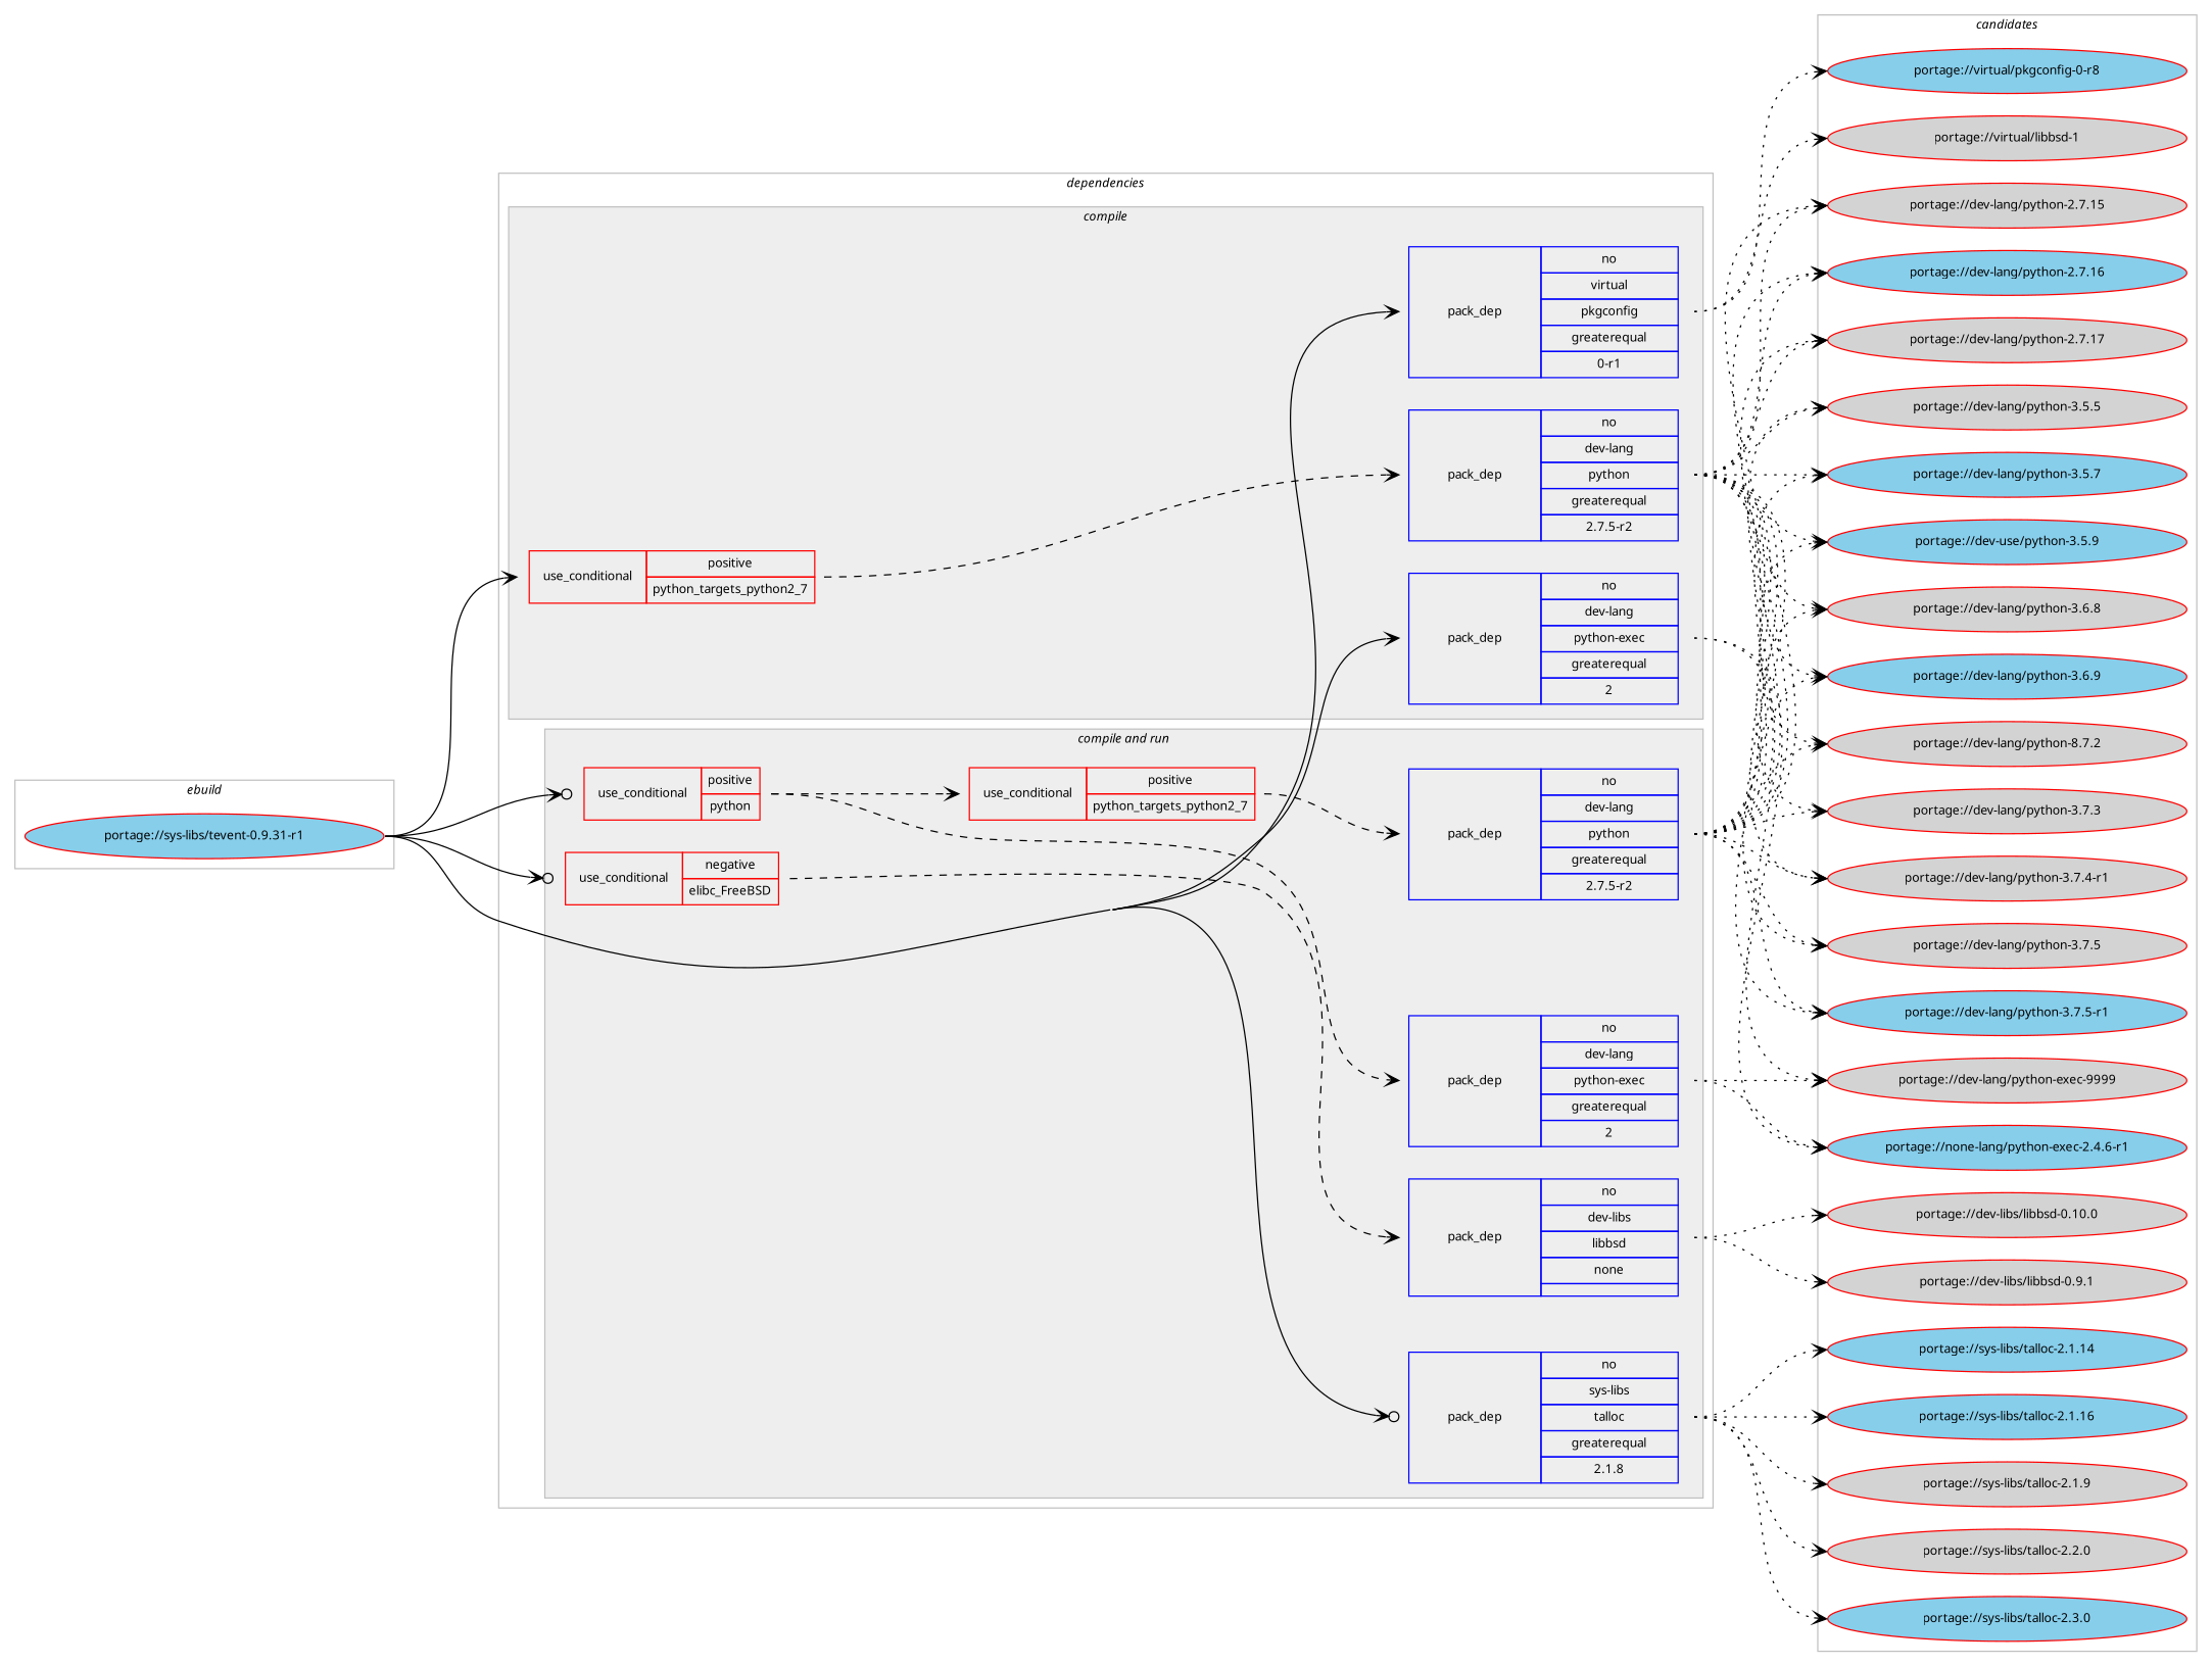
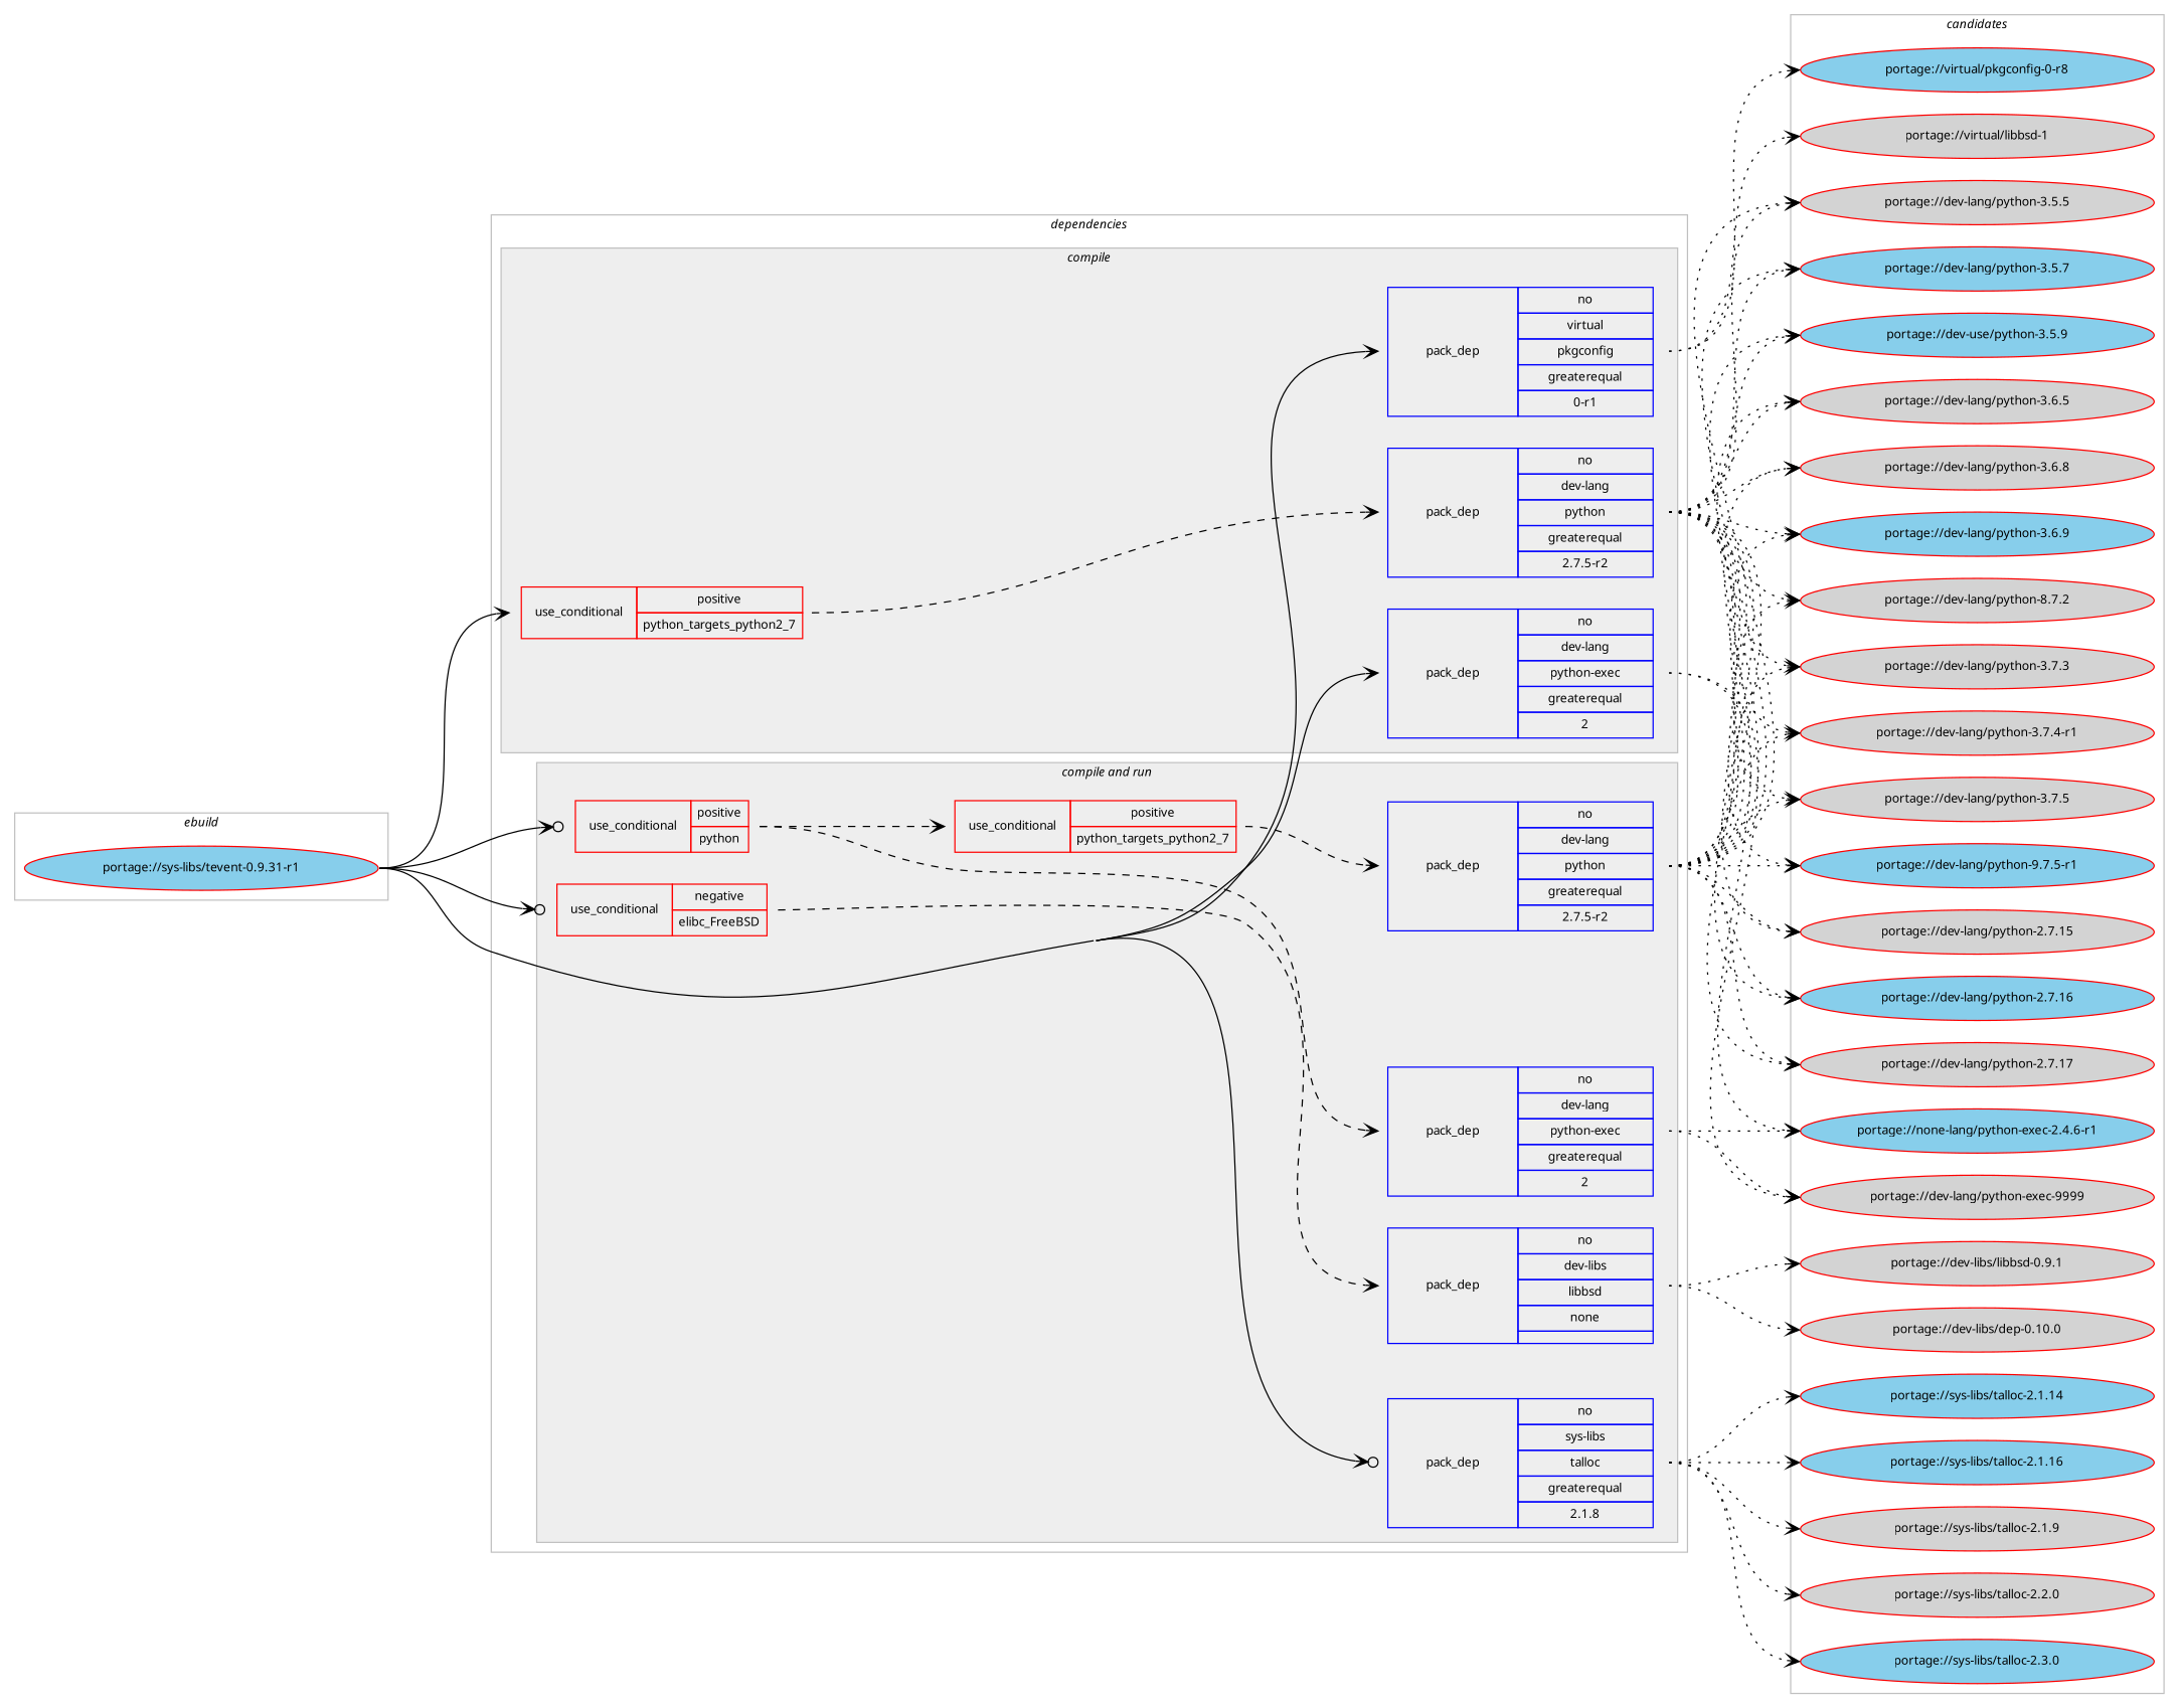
  digraph {
    compound=true
    concentrate=true
    fontname="Noto Sans"
    fontsize=10
    newrank=true
    rankdir=LR
    ranksep=1.5
    node [color=red fillcolor=lightgrey fontname="Noto Sans" fontsize=10 style=filled]
    edge [arrowhead=vee fontname="Noto Sans" headport=w style=dotted tailport=e weight=100]
    n1 [fillcolor=skyblue label="portage://sys-libs/tevent-0.9.31-r1" width=4]
    n2 [color=blue label=<<TABLE BORDER="0" CELLBORDER="1" CELLSPACING="0" CELLPADDING="4" WIDTH="220"><TR><TD ROWSPAN="6" CELLPADDING="30">pack_dep</TD></TR><TR><TD WIDTH="110">no</TD></TR><TR><TD>dev-lang</TD></TR><TR><TD>python</TD></TR><TR><TD>greaterequal</TD></TR><TR><TD>2.7.5-r2</TD></TR></TABLE>> shape=none fillcolor="" style=""]
    n3 [label=<<TABLE BORDER="0" CELLBORDER="1" CELLSPACING="0" CELLPADDING="4"><TR><TD ROWSPAN="3" CELLPADDING="10">use_conditional</TD></TR><TR><TD>positive</TD></TR><TR><TD>python_targets_python2_7</TD></TR></TABLE>> shape=none fillcolor="" style=""]
    n4 [color=blue label=<<TABLE BORDER="0" CELLBORDER="1" CELLSPACING="0" CELLPADDING="4" WIDTH="220"><TR><TD ROWSPAN="6" CELLPADDING="30">pack_dep</TD></TR><TR><TD WIDTH="110">no</TD></TR><TR><TD>dev-lang</TD></TR><TR><TD>python-exec</TD></TR><TR><TD>greaterequal</TD></TR><TR><TD>2</TD></TR></TABLE>> shape=none fillcolor="" style=""]
    n5 [color=blue label=<<TABLE BORDER="0" CELLBORDER="1" CELLSPACING="0" CELLPADDING="4" WIDTH="220"><TR><TD ROWSPAN="6" CELLPADDING="30">pack_dep</TD></TR><TR><TD WIDTH="110">no</TD></TR><TR><TD>virtual</TD></TR><TR><TD>pkgconfig</TD></TR><TR><TD>greaterequal</TD></TR><TR><TD>0-r1</TD></TR></TABLE>> shape=none fillcolor="" style=""]
    n6 [color=blue label=<<TABLE BORDER="0" CELLBORDER="1" CELLSPACING="0" CELLPADDING="4" WIDTH="220"><TR><TD ROWSPAN="6" CELLPADDING="30">pack_dep</TD></TR><TR><TD WIDTH="110">no</TD></TR><TR><TD>dev-libs</TD></TR><TR><TD>libbsd</TD></TR><TR><TD>none</TD></TR><TR><TD></TD></TR></TABLE>> shape=none fillcolor="" style=""]
    n7 [label=<<TABLE BORDER="0" CELLBORDER="1" CELLSPACING="0" CELLPADDING="4"><TR><TD ROWSPAN="3" CELLPADDING="10">use_conditional</TD></TR><TR><TD>negative</TD></TR><TR><TD>elibc_FreeBSD</TD></TR></TABLE>> shape=none fillcolor="" style=""]
    n8 [color=blue label=<<TABLE BORDER="0" CELLBORDER="1" CELLSPACING="0" CELLPADDING="4" WIDTH="220"><TR><TD ROWSPAN="6" CELLPADDING="30">pack_dep</TD></TR><TR><TD WIDTH="110">no</TD></TR><TR><TD>dev-lang</TD></TR><TR><TD>python</TD></TR><TR><TD>greaterequal</TD></TR><TR><TD>2.7.5-r2</TD></TR></TABLE>> shape=none fillcolor="" style=""]
    n9 [label=<<TABLE BORDER="0" CELLBORDER="1" CELLSPACING="0" CELLPADDING="4"><TR><TD ROWSPAN="3" CELLPADDING="10">use_conditional</TD></TR><TR><TD>positive</TD></TR><TR><TD>python_targets_python2_7</TD></TR></TABLE>> shape=none fillcolor="" style=""]
    n10 [color=blue label=<<TABLE BORDER="0" CELLBORDER="1" CELLSPACING="0" CELLPADDING="4" WIDTH="220"><TR><TD ROWSPAN="6" CELLPADDING="30">pack_dep</TD></TR><TR><TD WIDTH="110">no</TD></TR><TR><TD>dev-lang</TD></TR><TR><TD>python-exec</TD></TR><TR><TD>greaterequal</TD></TR><TR><TD>2</TD></TR></TABLE>> shape=none fillcolor="" style=""]
    n11 [label=<<TABLE BORDER="0" CELLBORDER="1" CELLSPACING="0" CELLPADDING="4"><TR><TD ROWSPAN="3" CELLPADDING="10">use_conditional</TD></TR><TR><TD>positive</TD></TR><TR><TD>python</TD></TR></TABLE>> shape=none fillcolor="" style=""]
    n12 [color=blue label=<<TABLE BORDER="0" CELLBORDER="1" CELLSPACING="0" CELLPADDING="4" WIDTH="220"><TR><TD ROWSPAN="6" CELLPADDING="30">pack_dep</TD></TR><TR><TD WIDTH="110">no</TD></TR><TR><TD>sys-libs</TD></TR><TR><TD>talloc</TD></TR><TR><TD>greaterequal</TD></TR><TR><TD>2.1.8</TD></TR></TABLE>> shape=none fillcolor="" style=""]
    n13 [label="portage://dev-lang/python-2.7.15" width=4]
    n14 [fillcolor=skyblue label="portage://dev-lang/python-2.7.16" width=4]
    n15 [label="portage://dev-lang/python-2.7.17" width=4]
    n16 [label="portage://dev-lang/python-3.5.5" width=4]
    n17 [fillcolor=skyblue label="portage://dev-lang/python-3.5.7" width=4]
    n18 [fillcolor=skyblue label="portage://dev-use/python-3.5.9" width=4]
+   n19 [label="portage://dev-lang/python-3.6.5" width=4]
    n20 [label="portage://dev-lang/python-3.6.8" width=4]
    n21 [fillcolor=skyblue label="portage://dev-lang/python-3.6.9" width=4]
    n22 [label="portage://dev-lang/python-8.7.2" width=4]
    n23 [label="portage://dev-lang/python-3.7.3" width=4]
    n24 [label="portage://dev-lang/python-3.7.4-r1" width=4]
    n25 [label="portage://dev-lang/python-3.7.5" width=4]
-   n26 [fillcolor=skyblue label="portage://dev-lang/python-3.7.5-r1" width=4]
+   n26 [fillcolor=skyblue label="portage://dev-lang/python-9.7.5-r1" width=4]
    n27 [fillcolor=skyblue label="portage://none-lang/python-exec-2.4.6-r1" width=4]
    n28 [label="portage://dev-lang/python-exec-9999" width=4]
    n29 [fillcolor=skyblue label="portage://virtual/pkgconfig-0-r8" width=4]
    n30 [label="portage://virtual/libbsd-1" width=4]
-   n31 [label="portage://dev-libs/libbsd-0.10.0" width=4]
+   n31 [label="portage://dev-libs/dep-0.10.0" width=4]
    n32 [label="portage://dev-libs/libbsd-0.9.1" width=4]
    n33 [fillcolor=skyblue label="portage://sys-libs/talloc-2.1.14" width=4]
    n34 [fillcolor=skyblue label="portage://sys-libs/talloc-2.1.16" width=4]
    n35 [label="portage://sys-libs/talloc-2.1.9" width=4]
    n36 [label="portage://sys-libs/talloc-2.2.0" width=4]
    n37 [fillcolor=skyblue label="portage://sys-libs/talloc-2.3.0" width=4]
    subgraph cluster_1 {
      color=gray
      label=<<i>ebuild</i>>
      rank=same
      n1
    }
    subgraph cluster_2 {
      color=gray
      label=<<i>dependencies</i>>
      subgraph cluster_3 {
        color=gray
        fillcolor="#eeeeee"
        label=<<i>compile</i>>
        style=filled
        subgraph sub_4 {
          color=gray
          fillcolor="#eeeeee"
          label=<<i>compile</i>>
          style=filled
          n4
        }
        subgraph sub_5 {
          color=gray
          fillcolor="#eeeeee"
          label=<<i>compile</i>>
          style=filled
          n3
          subgraph sub_6 {
            color=gray
            fillcolor="#eeeeee"
            label=<<i>compile</i>>
            style=filled
            n2
          }
        }
        subgraph sub_7 {
          color=gray
          fillcolor="#eeeeee"
          label=<<i>compile</i>>
          style=filled
          n5
        }
      }
      subgraph cluster_8 {
        color=gray
        fillcolor="#eeeeee"
        label=<<i>compile and run</i>>
        style=filled
        subgraph sub_9 {
          color=gray
          fillcolor="#eeeeee"
          label=<<i>compile and run</i>>
          style=filled
          n7
          subgraph sub_10 {
            color=gray
            fillcolor="#eeeeee"
            label=<<i>compile and run</i>>
            style=filled
            n6
          }
        }
        subgraph sub_11 {
          color=gray
          fillcolor="#eeeeee"
          label=<<i>compile and run</i>>
          style=filled
          n11
          subgraph sub_12 {
            color=gray
            fillcolor="#eeeeee"
            label=<<i>compile and run</i>>
            style=filled
            n9
            subgraph sub_13 {
              color=gray
              fillcolor="#eeeeee"
              label=<<i>compile and run</i>>
              style=filled
              n8
            }
          }
          subgraph sub_14 {
            color=gray
            fillcolor="#eeeeee"
            label=<<i>compile and run</i>>
            style=filled
            n10
          }
        }
        subgraph sub_15 {
          color=gray
          fillcolor="#eeeeee"
          label=<<i>compile and run</i>>
          style=filled
          n12
        }
      }
      subgraph cluster_16 {
        color=gray
        fillcolor="#eeeeee"
        label=<<i>run</i>>
        style=filled
      }
    }
    subgraph cluster_17 {
      color=gray
      label=<<i>candidates</i>>
      rank=same
      subgraph sub_18 {
        color=black
        label=<<i>candidates</i>>
        nodesep=1
        rank=same
        n13
        n14
        n15
        n16
        n17
        n18
+       n19
        n20
        n21
        n22
        n23
        n24
        n25
        n26
      }
      subgraph sub_19 {
        color=black
        label=<<i>candidates</i>>
        nodesep=1
        rank=same
        n27
        n28
      }
      subgraph sub_20 {
        color=black
        label=<<i>candidates</i>>
        nodesep=1
        rank=same
        n29
        n30
      }
      subgraph sub_21 {
        color=black
        label=<<i>candidates</i>>
        nodesep=1
        rank=same
        n31
        n32
      }
      subgraph sub_22 {
        color=black
        label=<<i>candidates</i>>
        nodesep=1
        rank=same
        n13
        n14
        n15
        n16
        n17
        n18
+       n19
        n20
        n21
        n22
        n23
        n24
        n25
        n26
      }
      subgraph sub_23 {
        color=black
        label=<<i>candidates</i>>
        nodesep=1
        rank=same
        n27
        n28
      }
      subgraph sub_24 {
        color=black
        label=<<i>candidates</i>>
        nodesep=1
        rank=same
        n33
        n34
        n35
        n36
        n37
      }
    }
    n1 -> n3 [style=solid weight=20]
    n1 -> n4 [style=solid weight=20]
    n1 -> n5 [style=solid weight=20]
    n1 -> n7 [arrowhead=odotvee style=solid weight=20]
    n1 -> n11 [arrowhead=odotvee style=solid weight=20]
    n1 -> n12 [arrowhead=odotvee style=solid weight=20]
    n2 -> n13
    n2 -> n14
    n2 -> n15
    n2 -> n16
    n2 -> n17
    n2 -> n18
+   n2 -> n19
    n2 -> n20
    n2 -> n21
    n2 -> n22
    n2 -> n23
    n2 -> n24
    n2 -> n25
    n2 -> n26
    n3 -> n2 [style=dashed weight=20]
    n4 -> n27
    n4 -> n28
    n5 -> n29
    n5 -> n30
    n6 -> n31
    n6 -> n32
    n7 -> n6 [style=dashed weight=20]
    n8 -> n13
    n8 -> n14
    n8 -> n15
    n8 -> n16
    n8 -> n17
    n8 -> n18
+   n8 -> n19
    n8 -> n20
    n8 -> n21
    n8 -> n22
    n8 -> n23
    n8 -> n24
    n8 -> n25
    n8 -> n26
    n9 -> n8 [style=dashed weight=20]
    n10 -> n27
    n10 -> n28
    n11 -> n9 [style=dashed weight=20]
    n11 -> n10 [style=dashed weight=20]
    n12 -> n33
    n12 -> n34
    n12 -> n35
    n12 -> n36
    n12 -> n37
  }
